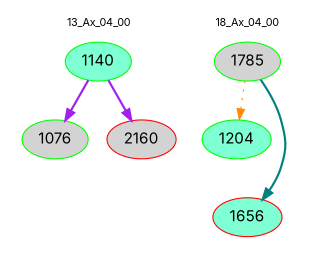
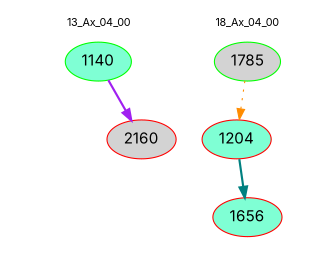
  digraph {
    fontname=Inter
    node [color=green fillcolor=aquamarine fontname=Inter style=filled]
    edge [color=purple fontname=Inter style=bold]
    n1 [label=1140]
-   n2 [fillcolor=lightgrey label=1076]
    n3 [color=red fillcolor=lightgrey label=2160]
    n4 [fillcolor=lightgrey label=1785]
-   n5 [label=1204]
+   n5 [color=red label=1204]
    n6 [color=red label=1656]
    subgraph cluster_1 {
      color=white
      fontsize=10
      label="13_Ax_04_00"
      n1
-     n2
      n3
    }
    subgraph cluster_2 {
      color=white
      fontsize=10
      label="18_Ax_04_00"
      n4
      n5
      n6
    }
-   n1 -> n2
    n1 -> n3
    n4 -> n5 [color=darkorange style=dotted]
-   n4 -> n6 [color=teal]
+   n5 -> n6 [color=teal]
  }
